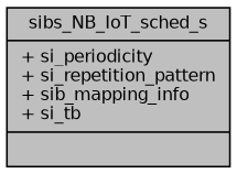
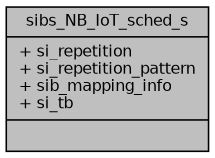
  digraph {
-   n1 [color=black fillcolor=grey75 fontcolor=black fontname=Helvetica fontsize=10 height=0.2 label="{sibs_NB_IoT_sched_s\n|+ si_periodicity\l+ si_repetition_pattern\l+ sib_mapping_info\l+ si_tb\l|}" shape=record style=filled width=0.4]
+   n1 [color=black fillcolor=grey75 fontcolor=black fontname=Helvetica fontsize=10 height=0.2 label="{sibs_NB_IoT_sched_s\n|+ si_repetition\l+ si_repetition_pattern\l+ sib_mapping_info\l+ si_tb\l|}" shape=record style=filled width=0.4]
  }
